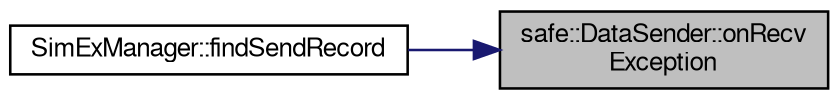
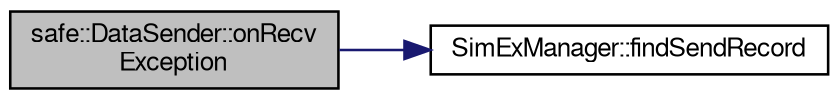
  digraph {
    rankdir=LR
    node [color=black fontname=FreeSans fontsize=10 shape=record]
    n1 [fillcolor=grey75 fontcolor=black height=0.2 label="safe::DataSender::onRecv\lException" style=filled width=0.4]
    n2 [height=0.2 label="SimExManager::findSendRecord" width=0.4]
-   n2 -> n1 [color=midnightblue fontname=FreeSans fontsize=10 labelfontname=FreeSans labelfontsize=10 style=solid]
+   n1 -> n2 [color=midnightblue fontname=FreeSans fontsize=10 labelfontname=FreeSans labelfontsize=10 style=solid]
  }
